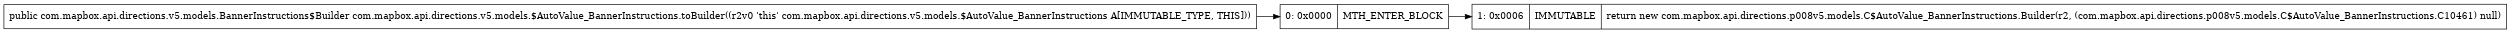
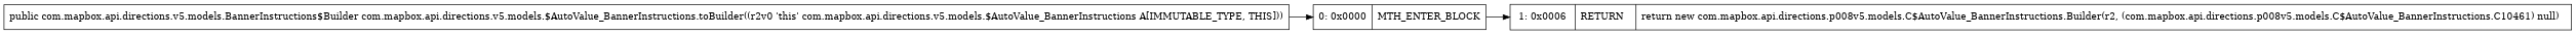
  digraph {
    rankdir=LR
    node [shape=record]
    n1 [label="{0\:\ 0x0000|MTH_ENTER_BLOCK\l}"]
-   n2 [label="{1\:\ 0x0006|IMMUTABLE\l|return new com.mapbox.api.directions.p008v5.models.C$AutoValue_BannerInstructions.Builder(r2, (com.mapbox.api.directions.p008v5.models.C$AutoValue_BannerInstructions.C10461) null)\l}"]
+   n2 [label="{1\:\ 0x0006|RETURN\l|return new com.mapbox.api.directions.p008v5.models.C$AutoValue_BannerInstructions.Builder(r2, (com.mapbox.api.directions.p008v5.models.C$AutoValue_BannerInstructions.C10461) null)\l}"]
    n3 [label="{public com.mapbox.api.directions.v5.models.BannerInstructions$Builder com.mapbox.api.directions.v5.models.$AutoValue_BannerInstructions.toBuilder((r2v0 'this' com.mapbox.api.directions.v5.models.$AutoValue_BannerInstructions A[IMMUTABLE_TYPE, THIS])) }"]
    n1 -> n2
    n3 -> n1
  }
